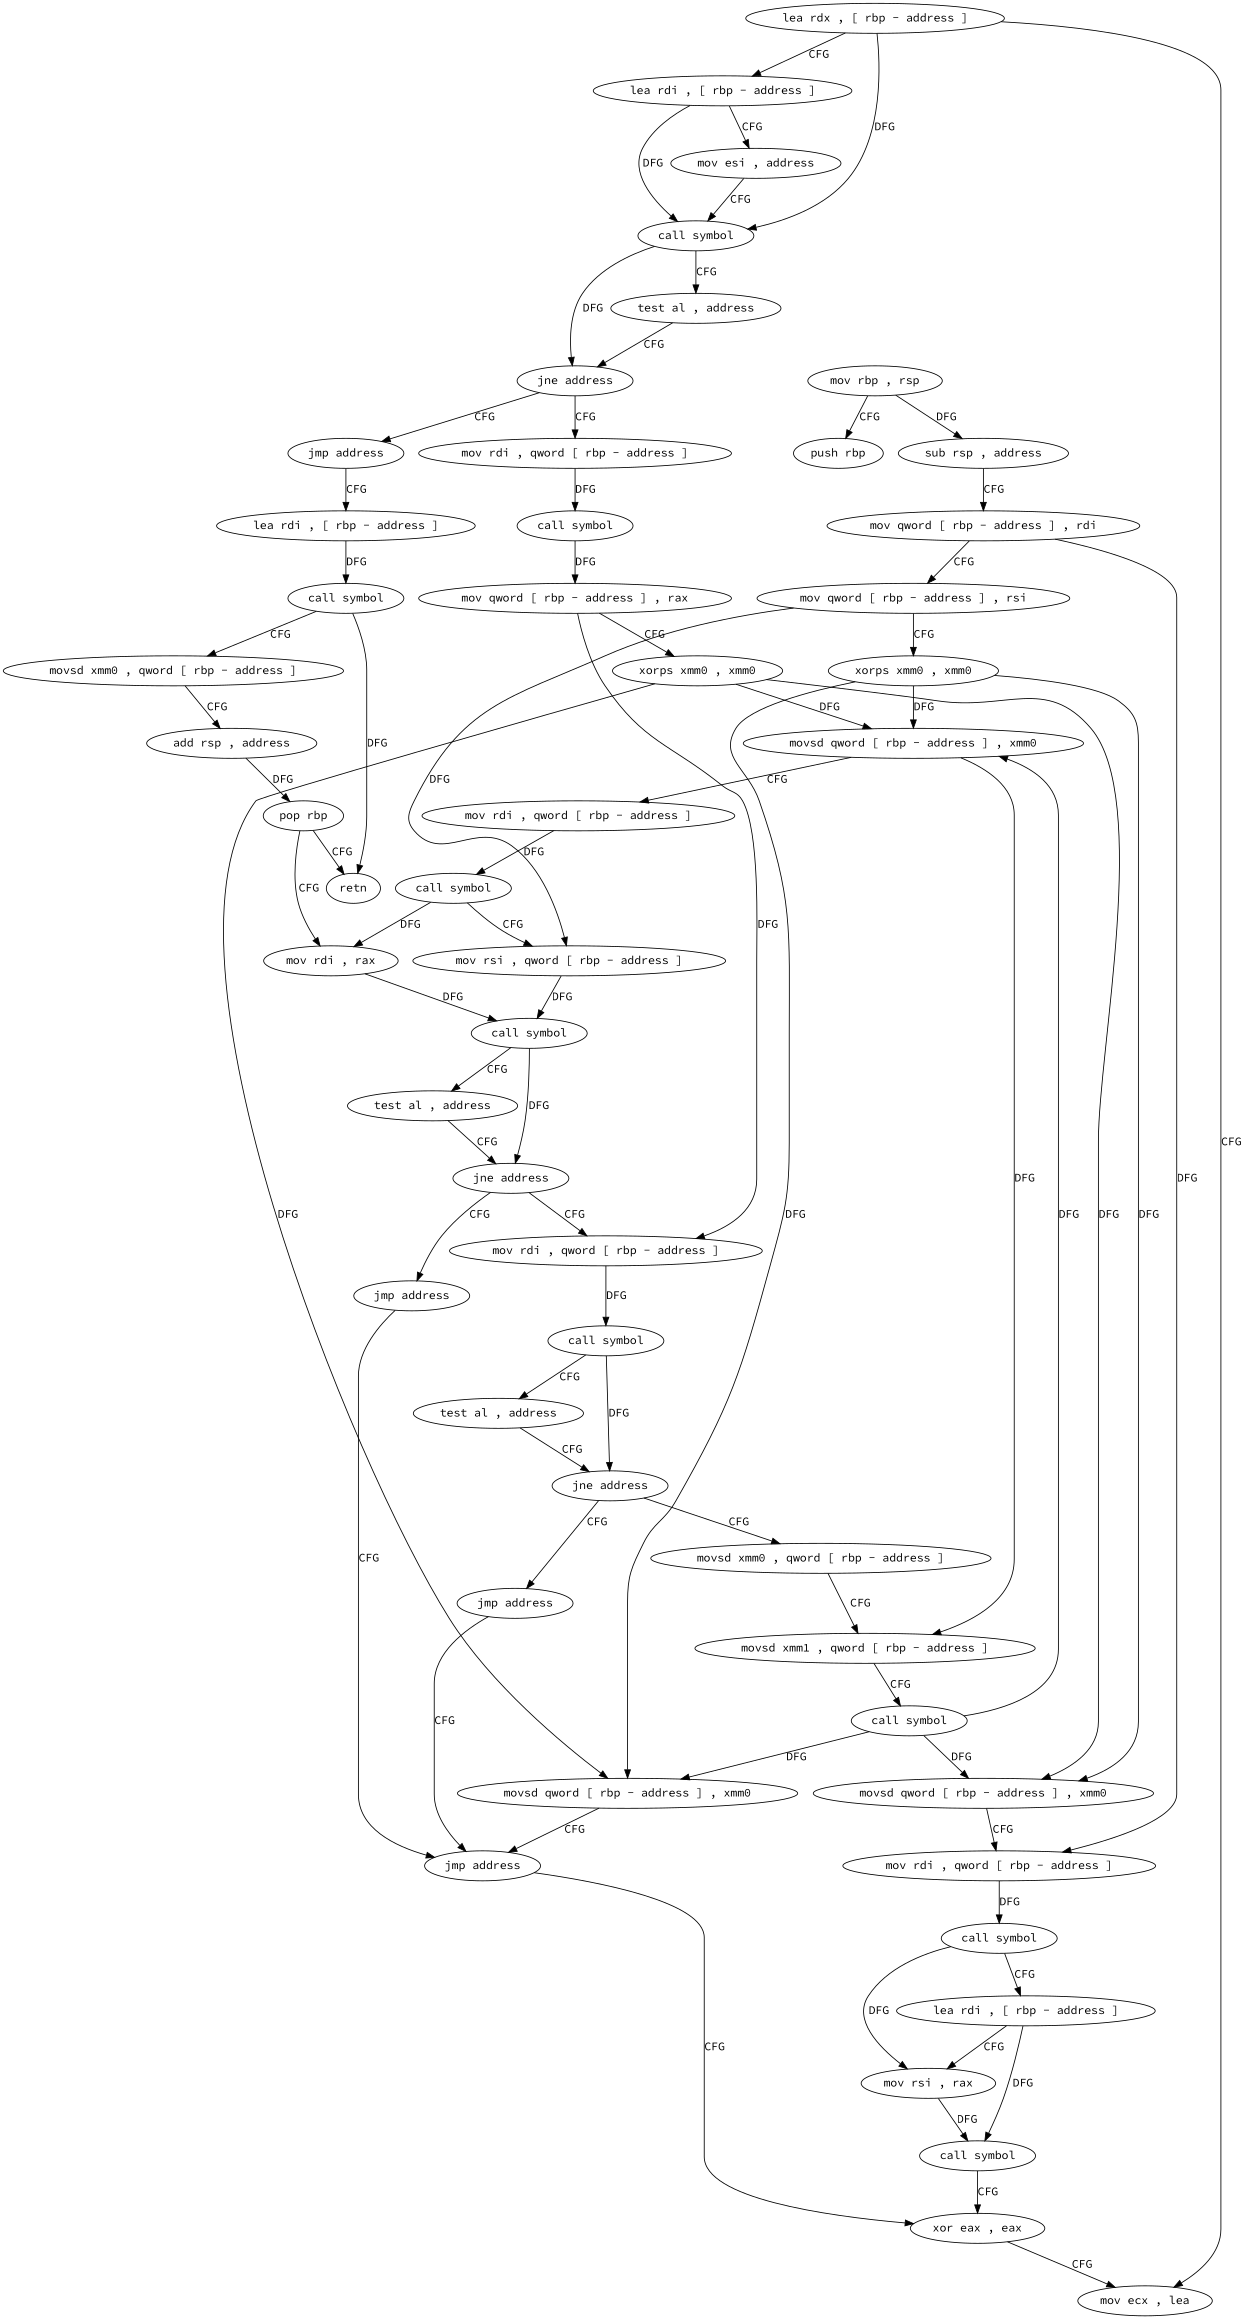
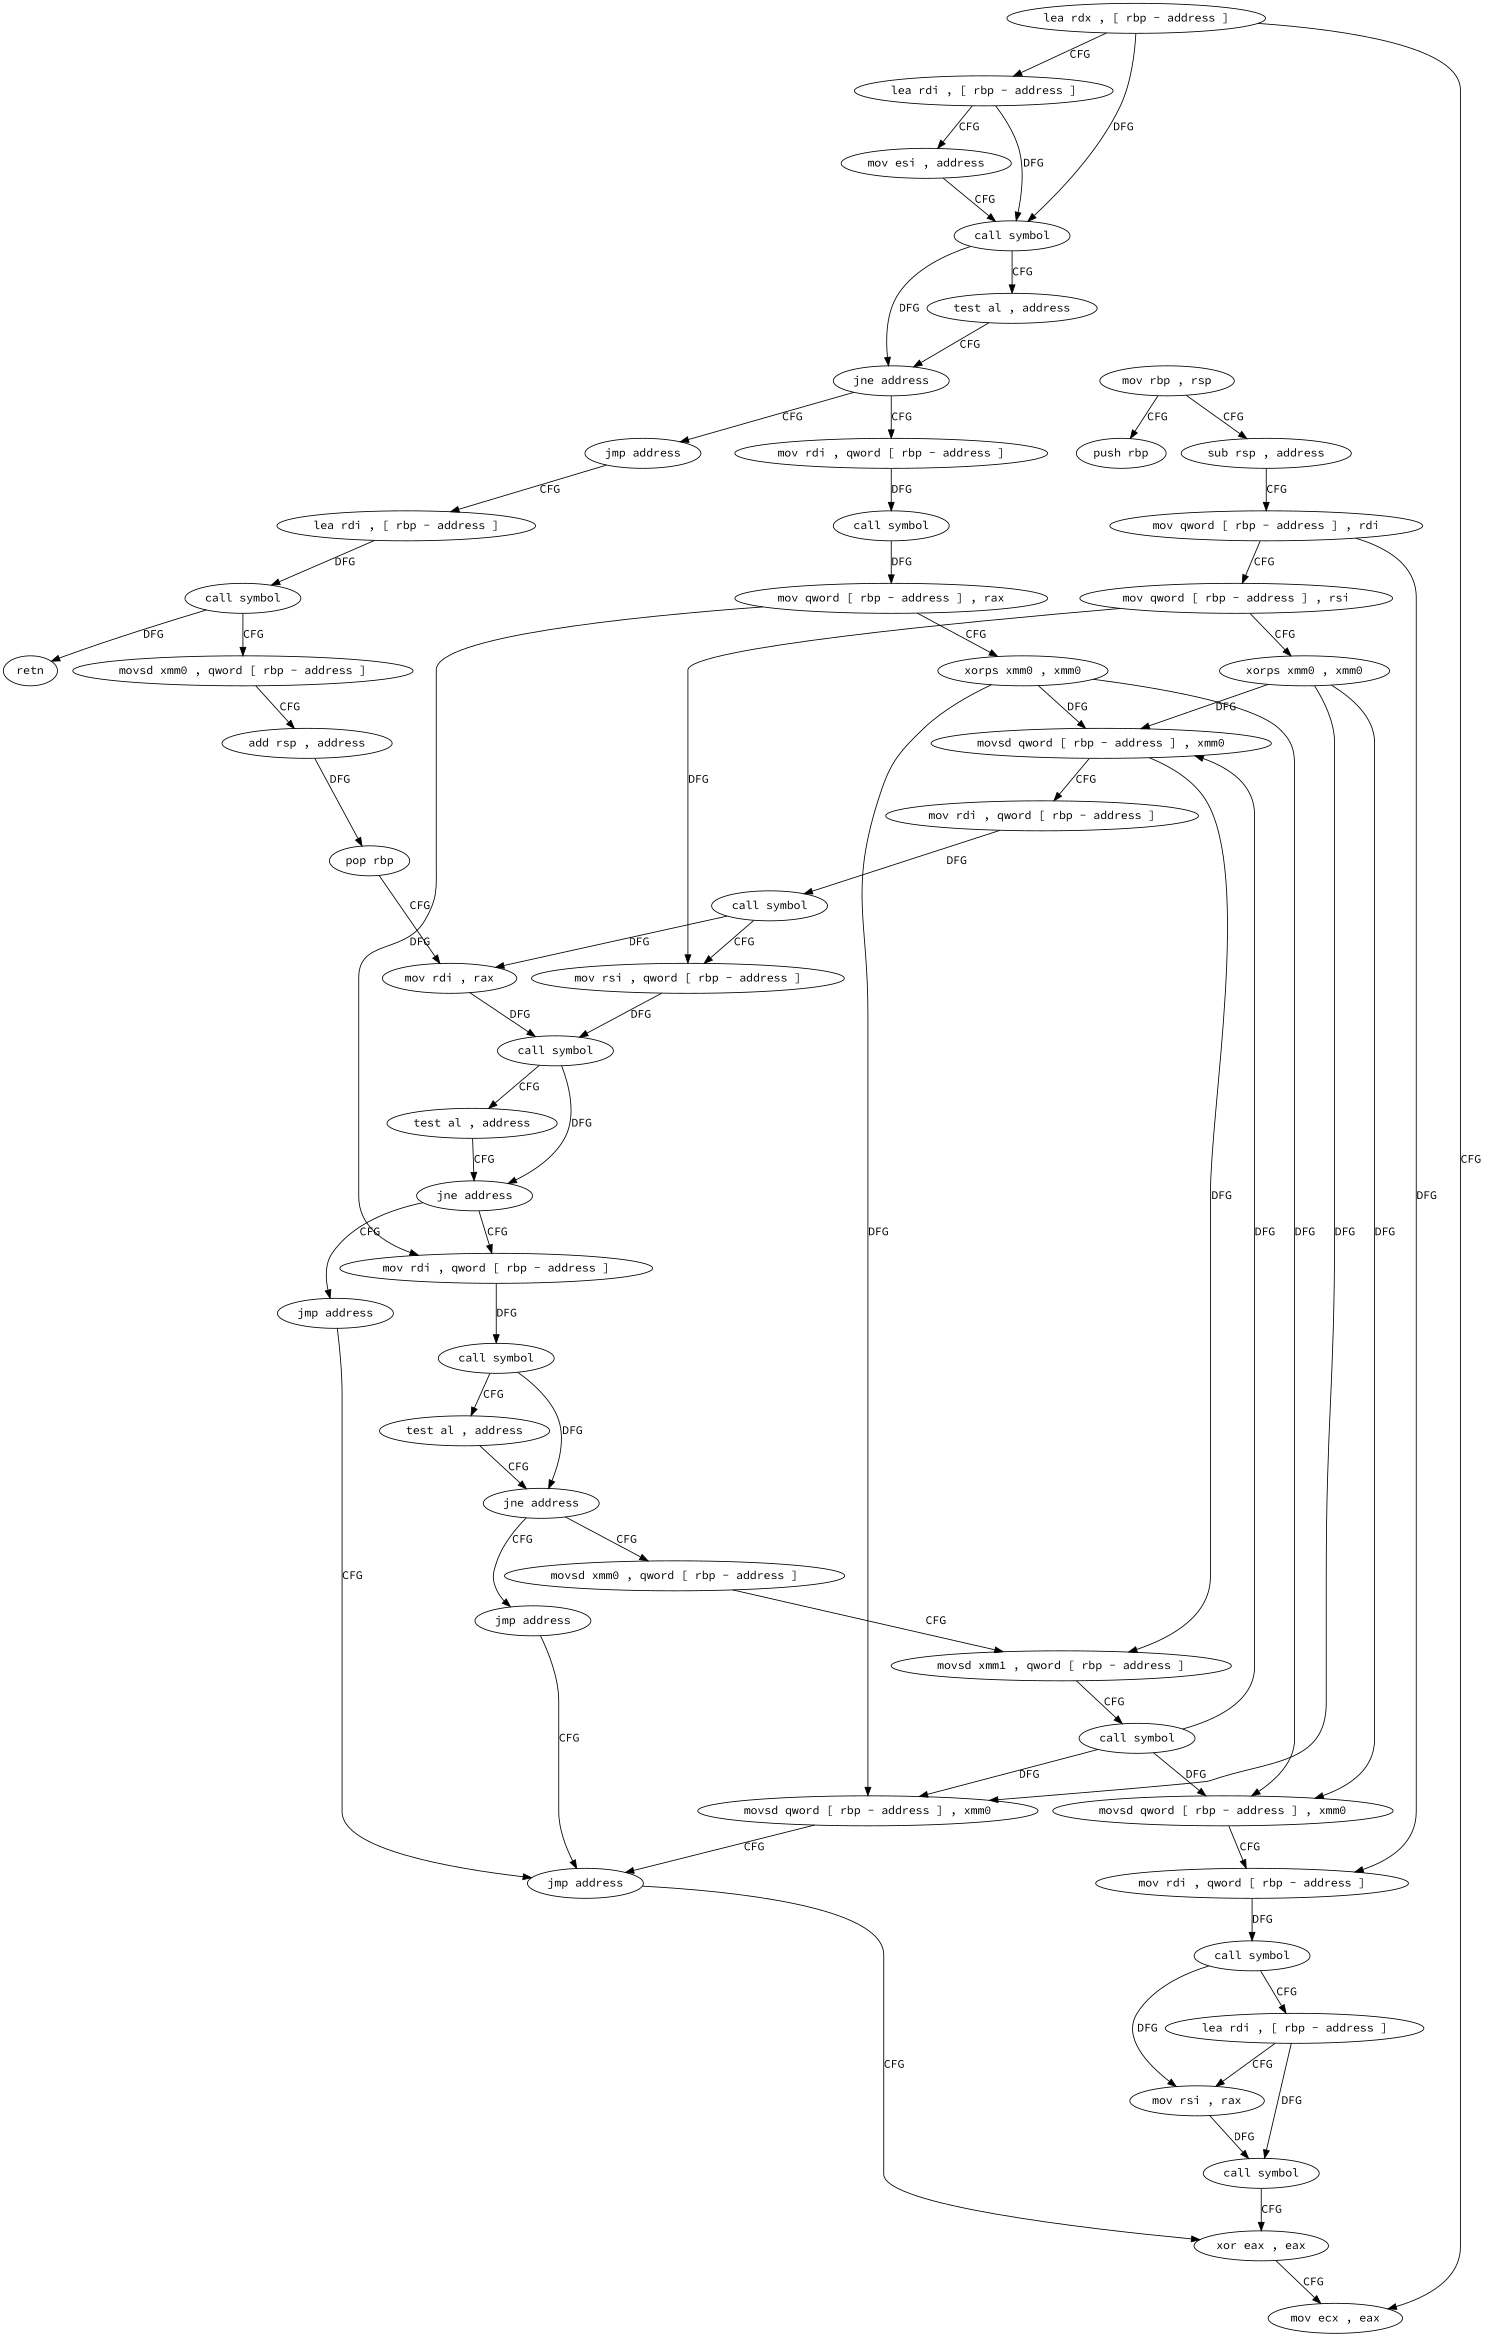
  digraph {
    fontname="Source Code Pro"
    node [fontname="Source Code Pro"]
    edge [fontname="Source Code Pro"]
    n1 [label="push rbp"]
    n2 [label="mov rbp , rsp"]
    n3 [label="sub rsp , address"]
    n4 [label="mov qword [ rbp - address ] , rdi"]
    n5 [label="mov qword [ rbp - address ] , rsi"]
    n6 [label="mov rdi , qword [ rbp - address ]"]
    n7 [label="xorps xmm0 , xmm0"]
    n8 [label="mov rsi , qword [ rbp - address ]"]
    n9 [label="call symbol"]
    n10 [label="movsd qword [ rbp - address ] , xmm0"]
    n11 [label="movsd qword [ rbp - address ] , xmm0"]
    n12 [label="movsd qword [ rbp - address ] , xmm0"]
    n13 [label="call symbol"]
    n14 [label="mov rdi , qword [ rbp - address ]"]
    n15 [label="movsd xmm1 , qword [ rbp - address ]"]
    n16 [label="jmp address"]
    n17 [label="lea rdi , [ rbp - address ]"]
    n18 [label="mov rsi , rax"]
    n19 [label="call symbol"]
    n20 [label="xor eax , eax"]
-   n21 [label="mov ecx , lea"]
+   n21 [label="mov ecx , eax"]
    n22 [label="mov rdi , qword [ rbp - address ]"]
    n23 [label="call symbol"]
    n24 [label="mov qword [ rbp - address ] , rax"]
    n25 [label="xorps xmm0 , xmm0"]
    n26 [label="mov rdi , qword [ rbp - address ]"]
    n27 [label="call symbol"]
    n28 [label="call symbol"]
    n29 [label="call symbol"]
    n30 [label="mov rdi , rax"]
    n31 [label="test al , address"]
    n32 [label="jne address"]
    n33 [label="jmp address"]
    n34 [label="test al , address"]
    n35 [label="jne address"]
    n36 [label="jmp address"]
    n37 [label="lea rdi , [ rbp - address ]"]
    n38 [label="call symbol"]
    n39 [label="movsd xmm0 , qword [ rbp - address ]"]
    n40 [label=retn]
    n41 [label="movsd xmm0 , qword [ rbp - address ]"]
    n42 [label="jmp address"]
    n43 [label="add rsp , address"]
    n44 [label="pop rbp"]
    n45 [label="lea rdx , [ rbp - address ]"]
    n46 [label="lea rdi , [ rbp - address ]"]
    n47 [label="call symbol"]
    n48 [label="mov esi , address"]
    n49 [label="test al , address"]
    n50 [label="jne address"]
    n2 -> n1 [label=CFG]
-   n2 -> n3 [label=DFG]
+   n2 -> n3 [label=CFG]
    n3 -> n4 [label=CFG]
    n4 -> n5 [label=CFG]
    n4 -> n6 [label=DFG]
    n5 -> n7 [label=CFG]
    n5 -> n8 [label=DFG]
    n6 -> n9 [label=DFG]
    n7 -> n10 [label=DFG]
    n7 -> n11 [label=DFG]
    n7 -> n12 [label=DFG]
    n8 -> n13 [label=DFG]
    n9 -> n17 [label=CFG]
    n9 -> n18 [label=DFG]
    n10 -> n6 [label=CFG]
    n11 -> n14 [label=CFG]
    n11 -> n15 [label=DFG]
    n12 -> n16 [label=CFG]
    n13 -> n31 [label=CFG]
    n13 -> n32 [label=DFG]
    n14 -> n28 [label=DFG]
    n15 -> n29 [label=CFG]
    n16 -> n20 [label=CFG]
    n17 -> n18 [label=CFG]
    n17 -> n19 [label=DFG]
    n18 -> n19 [label=DFG]
    n19 -> n20 [label=CFG]
    n20 -> n21 [label=CFG]
    n22 -> n23 [label=DFG]
    n23 -> n24 [label=DFG]
    n24 -> n25 [label=CFG]
    n24 -> n26 [label=DFG]
    n25 -> n10 [label=DFG]
    n25 -> n11 [label=DFG]
    n25 -> n12 [label=DFG]
    n26 -> n27 [label=DFG]
    n27 -> n34 [label=CFG]
    n27 -> n35 [label=DFG]
    n28 -> n8 [label=CFG]
    n28 -> n30 [label=DFG]
    n29 -> n10 [label=DFG]
    n29 -> n11 [label=DFG]
    n29 -> n12 [label=DFG]
    n30 -> n13 [label=DFG]
    n31 -> n32 [label=CFG]
    n32 -> n26 [label=CFG]
    n32 -> n33 [label=CFG]
    n33 -> n16 [label=CFG]
    n34 -> n35 [label=CFG]
    n35 -> n41 [label=CFG]
    n35 -> n42 [label=CFG]
    n36 -> n37 [label=CFG]
    n37 -> n38 [label=DFG]
    n38 -> n39 [label=CFG]
    n38 -> n40 [label=DFG]
    n39 -> n43 [label=CFG]
    n41 -> n15 [label=CFG]
    n42 -> n16 [label=CFG]
    n43 -> n44 [label=DFG]
    n44 -> n30 [label=CFG]
-   n44 -> n40 [label=CFG]
    n45 -> n21 [label=CFG]
    n45 -> n46 [label=CFG]
    n45 -> n47 [label=DFG]
    n46 -> n47 [label=DFG]
    n46 -> n48 [label=CFG]
    n47 -> n49 [label=CFG]
    n47 -> n50 [label=DFG]
    n48 -> n47 [label=CFG]
    n49 -> n50 [label=CFG]
    n50 -> n22 [label=CFG]
    n50 -> n36 [label=CFG]
  }
